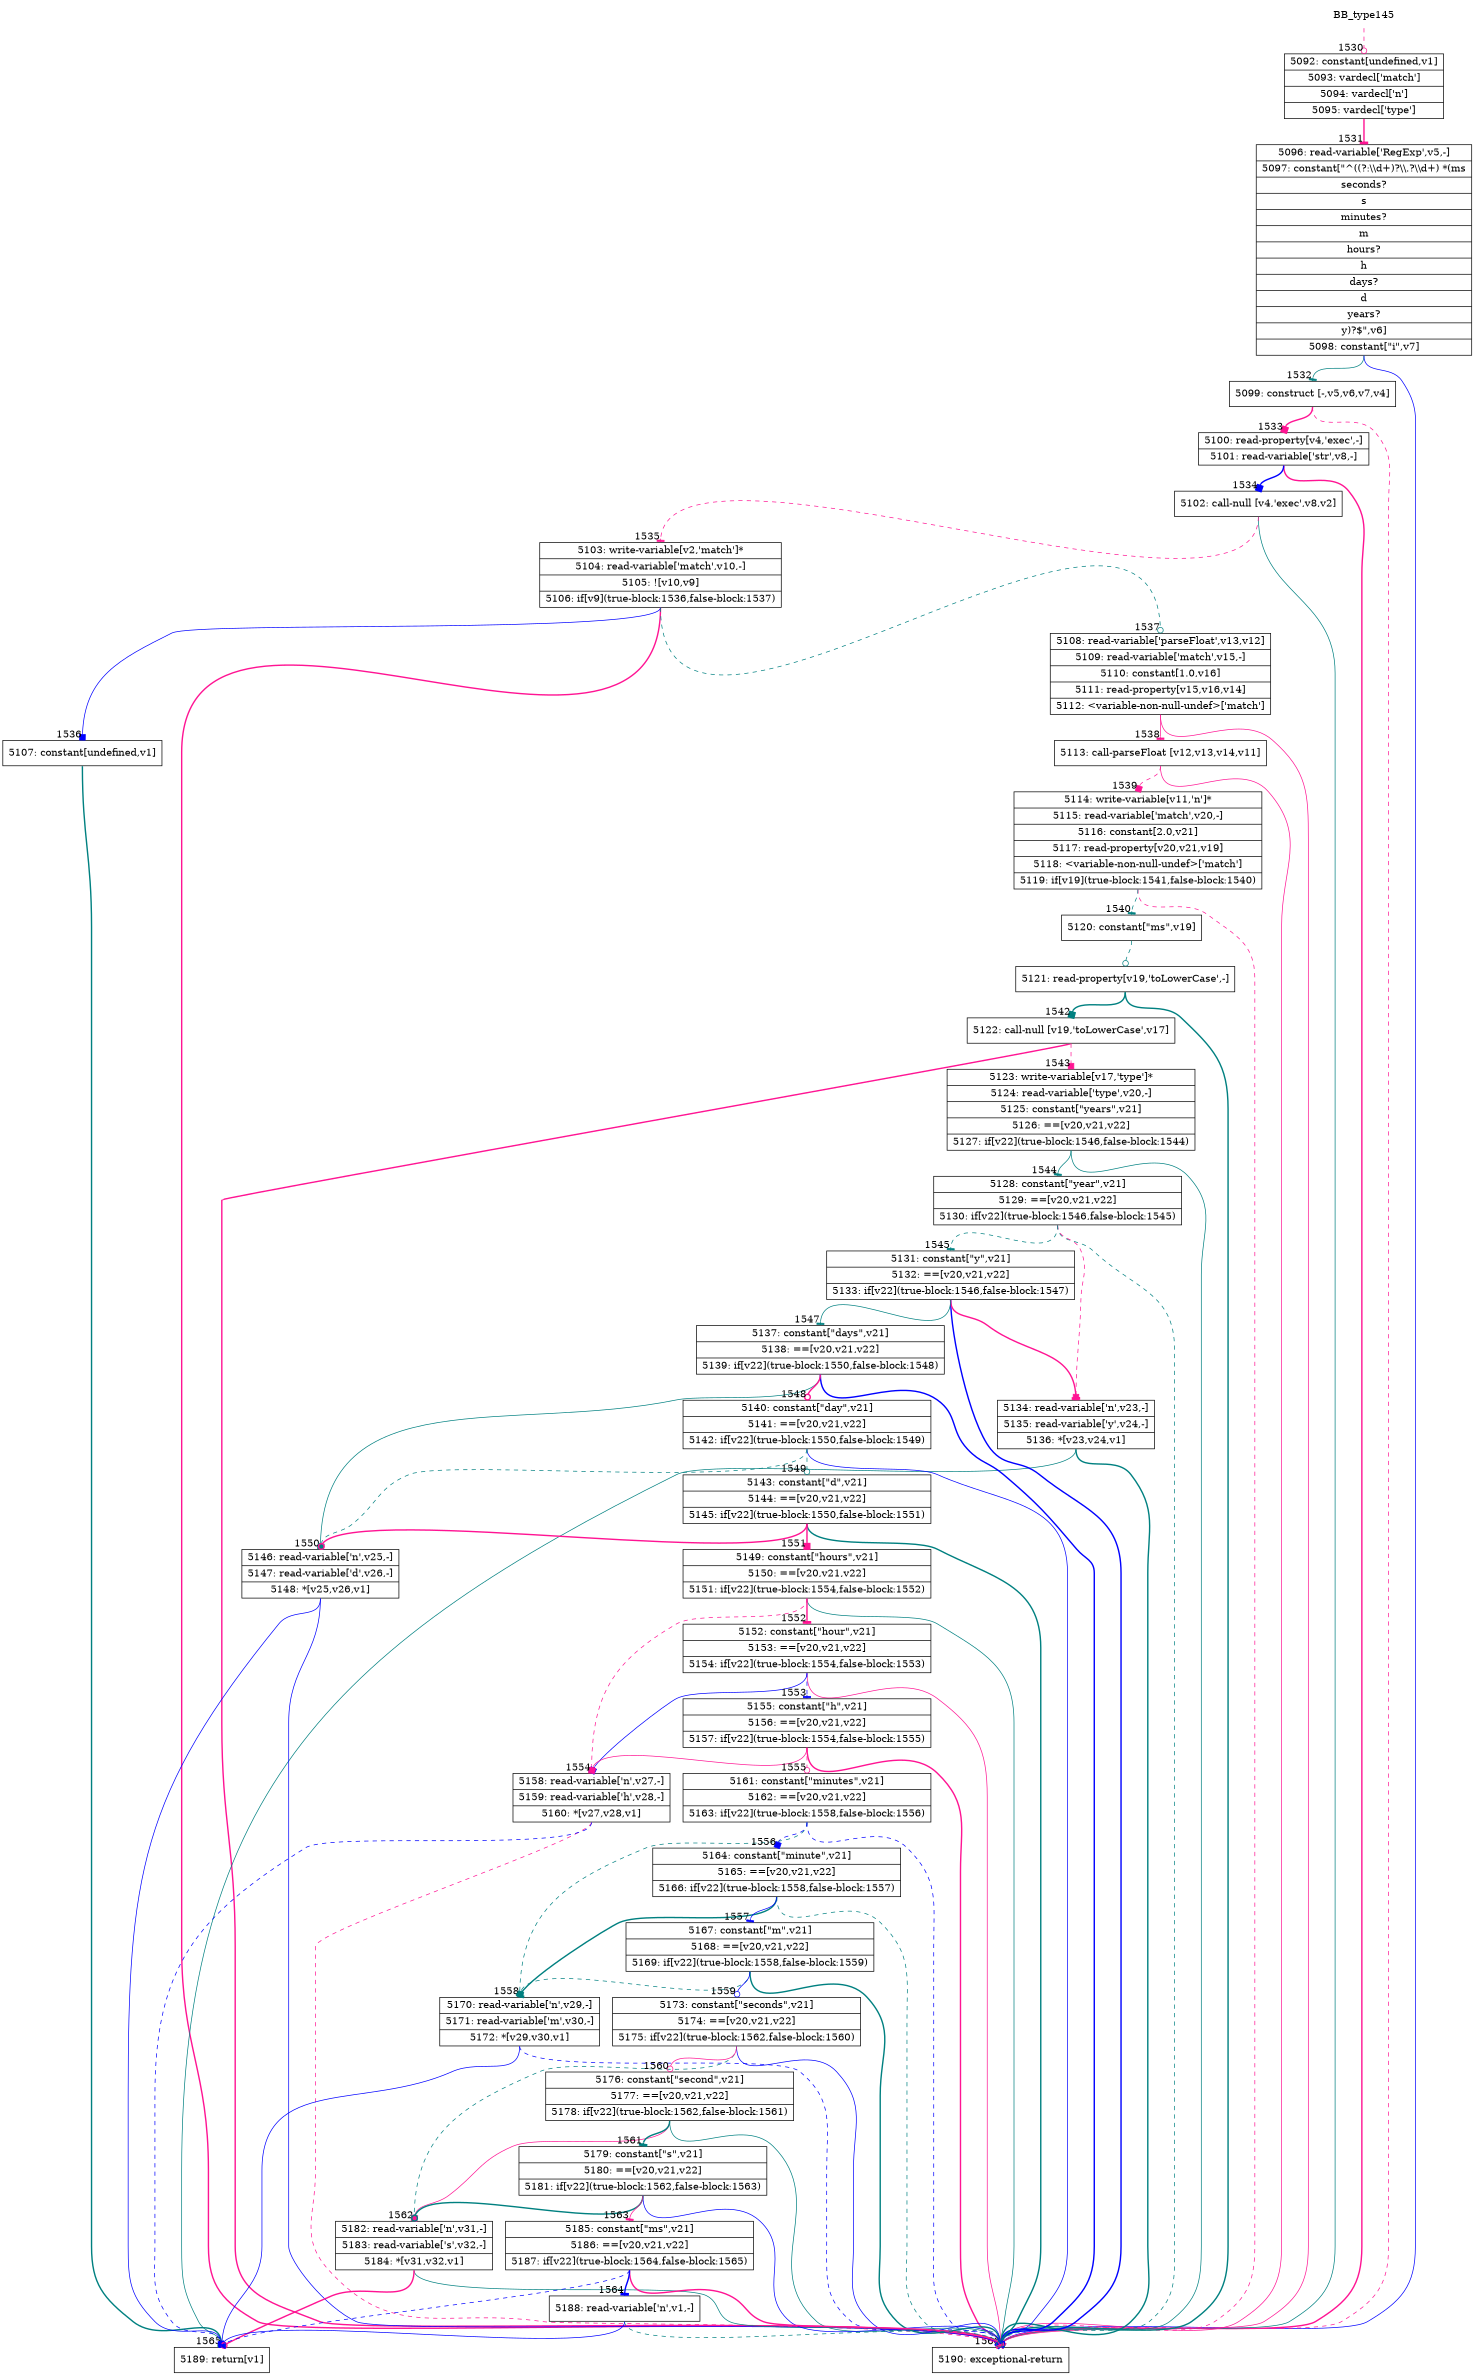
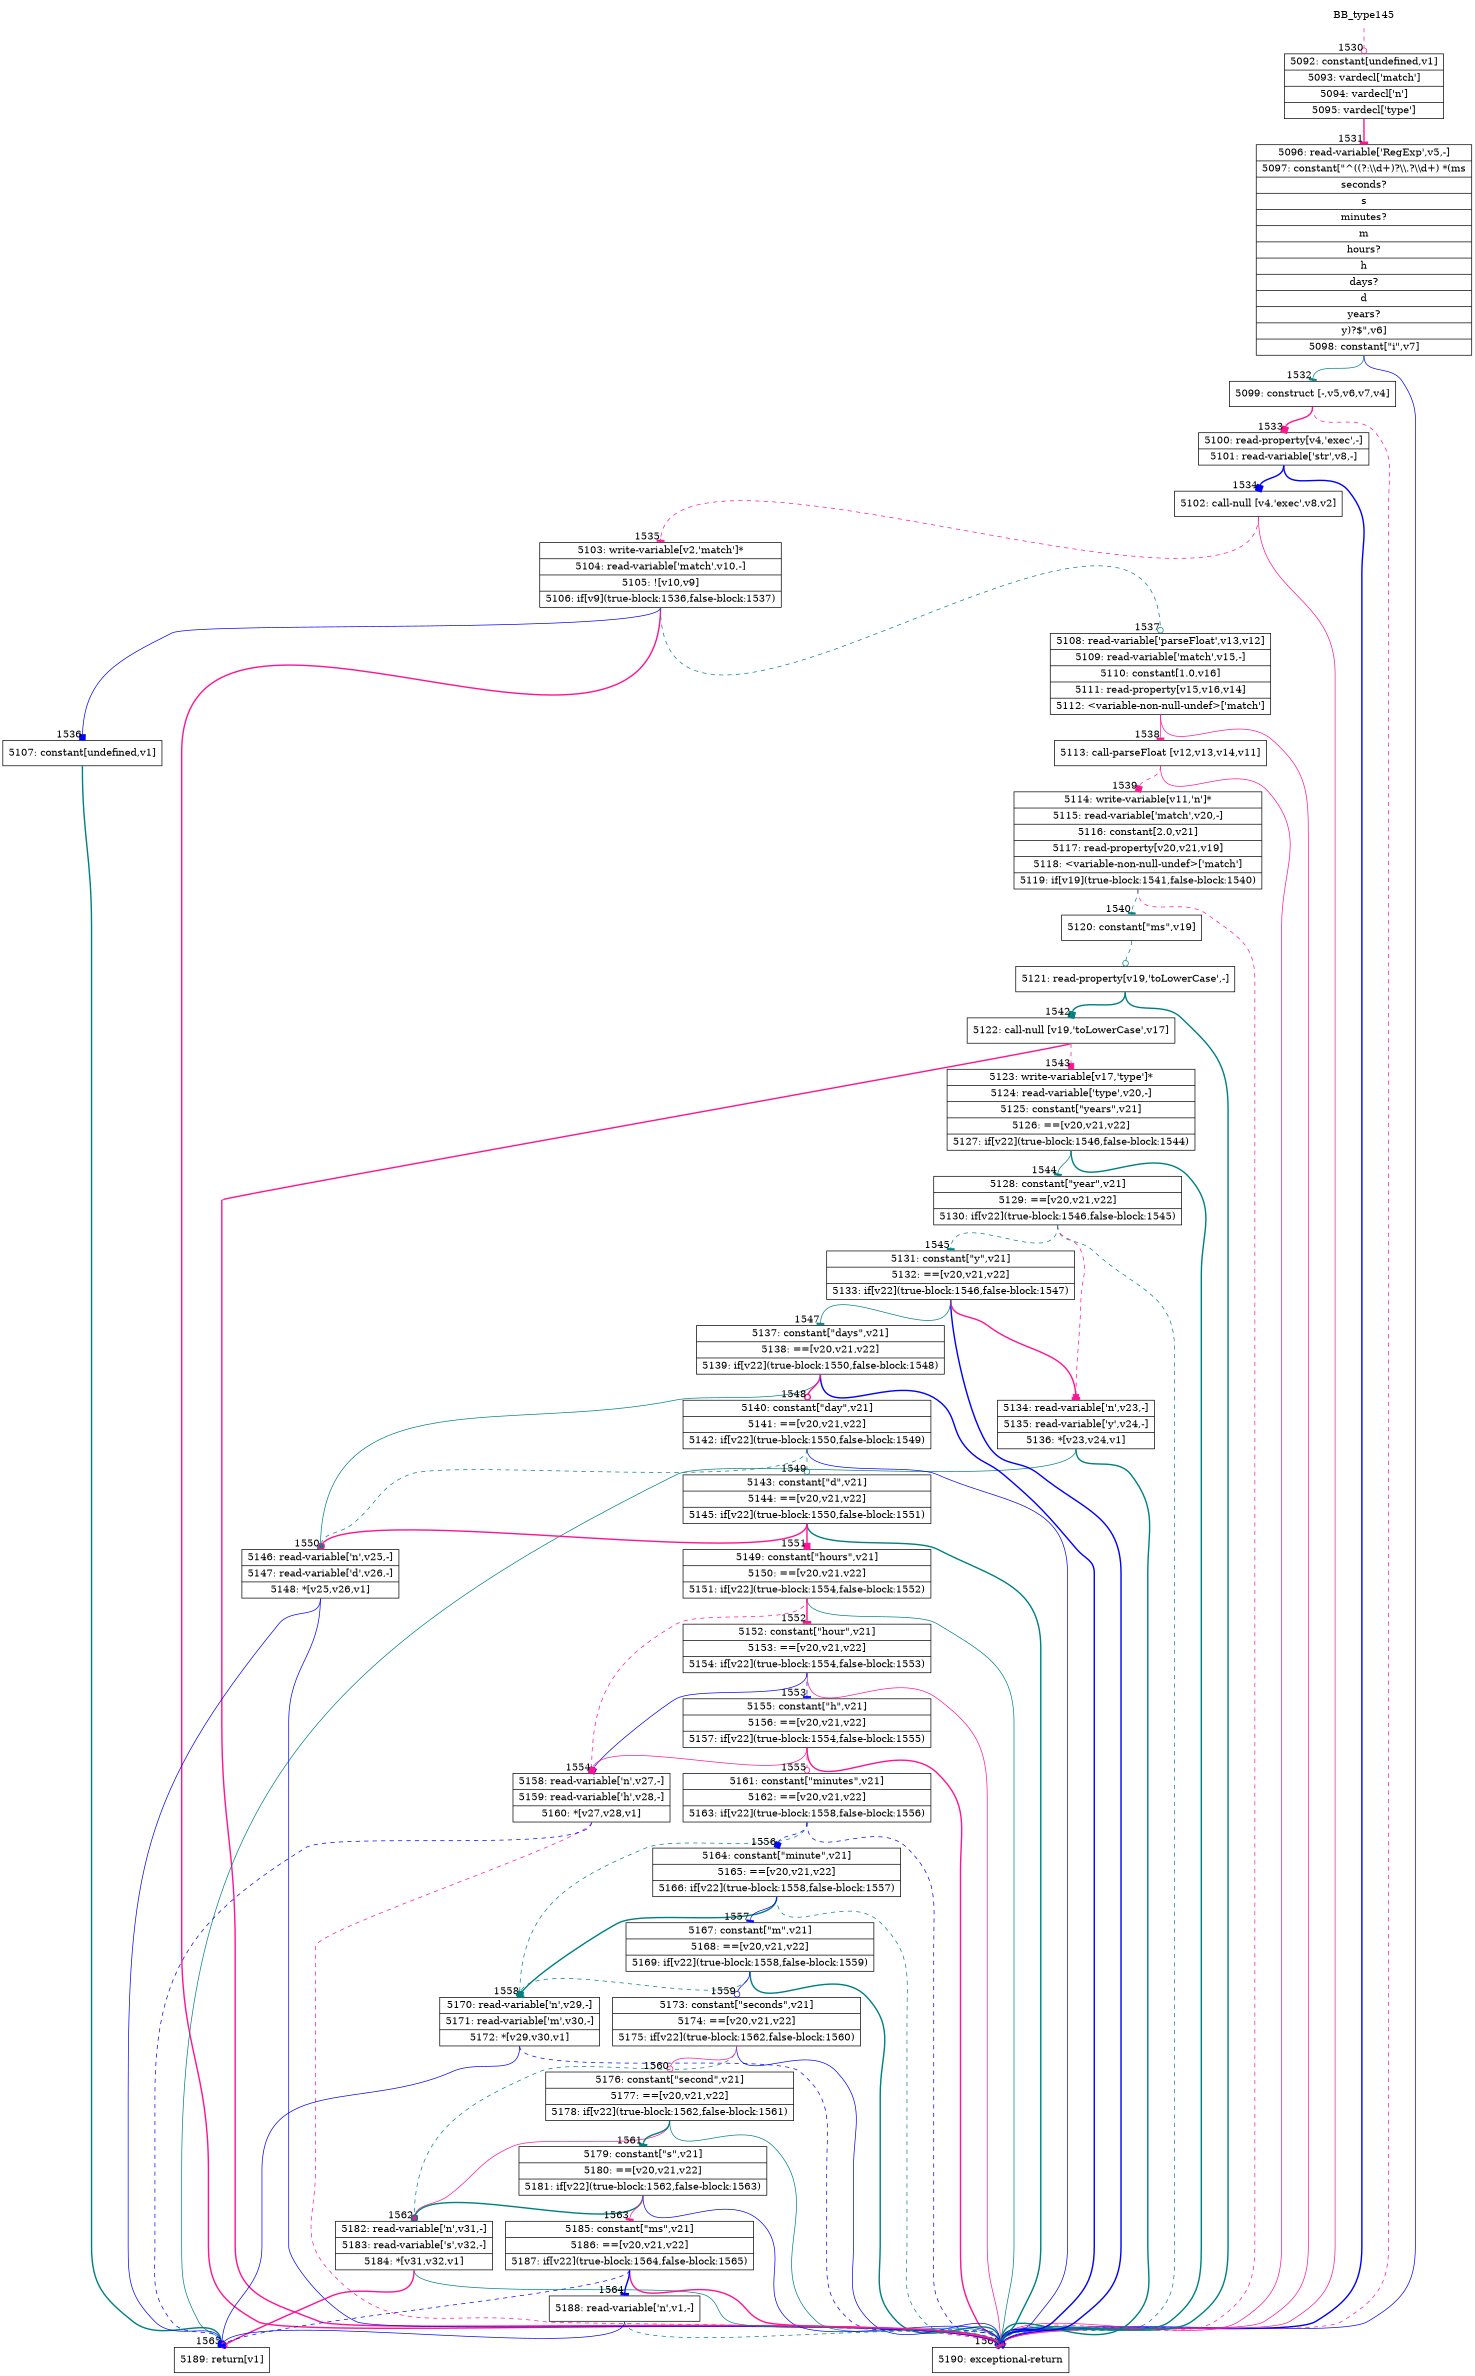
  digraph {
    rankdir=TD
    node [shape=record]
    edge [arrowhead=tee color=teal headport=n style=solid tailport=s]
    n1 [label=BB_type145 shape=none]
    n2 [label="{5092: constant[undefined,v1]|5093: vardecl['match']|5094: vardecl['n']|5095: vardecl['type']}"]
    n3 [label="{5096: read-variable['RegExp',v5,-]|5097: constant[\"^((?:\\\\d+)?\\\\.?\\\\d+) *(ms|seconds?|s|minutes?|m|hours?|h|days?|d|years?|y)?$\",v6]|5098: constant[\"i\",v7]}"]
    n4 [label="{5099: construct [-,v5,v6,v7,v4]}"]
    n5 [label="{5190: exceptional-return}"]
    n6 [label="{5100: read-property[v4,'exec',-]|5101: read-variable['str',v8,-]}"]
    n7 [label="{5102: call-null [v4,'exec',v8,v2]}"]
    n8 [label="{5103: write-variable[v2,'match']*|5104: read-variable['match',v10,-]|5105: ![v10,v9]|5106: if[v9](true-block:1536,false-block:1537)}"]
    n9 [label="{5107: constant[undefined,v1]}"]
    n10 [label="{5108: read-variable['parseFloat',v13,v12]|5109: read-variable['match',v15,-]|5110: constant[1.0,v16]|5111: read-property[v15,v16,v14]|5112: \<variable-non-null-undef\>['match']}"]
    n11 [label="{5189: return[v1]}"]
    n12 [label="{5113: call-parseFloat [v12,v13,v14,v11]}"]
    n13 [label="{5114: write-variable[v11,'n']*|5115: read-variable['match',v20,-]|5116: constant[2.0,v21]|5117: read-property[v20,v21,v19]|5118: \<variable-non-null-undef\>['match']|5119: if[v19](true-block:1541,false-block:1540)}"]
    n14 [label="{5120: constant[\"ms\",v19]}"]
    n15 [label="{5121: read-property[v19,'toLowerCase',-]}"]
    n16 [label="{5122: call-null [v19,'toLowerCase',v17]}"]
    n17 [label="{5123: write-variable[v17,'type']*|5124: read-variable['type',v20,-]|5125: constant[\"years\",v21]|5126: ==[v20,v21,v22]|5127: if[v22](true-block:1546,false-block:1544)}"]
    n18 [label="{5128: constant[\"year\",v21]|5129: ==[v20,v21,v22]|5130: if[v22](true-block:1546,false-block:1545)}"]
    n19 [label="{5134: read-variable['n',v23,-]|5135: read-variable['y',v24,-]|5136: *[v23,v24,v1]}"]
    n20 [label="{5131: constant[\"y\",v21]|5132: ==[v20,v21,v22]|5133: if[v22](true-block:1546,false-block:1547)}"]
    n21 [label="{5137: constant[\"days\",v21]|5138: ==[v20,v21,v22]|5139: if[v22](true-block:1550,false-block:1548)}"]
    n22 [label="{5146: read-variable['n',v25,-]|5147: read-variable['d',v26,-]|5148: *[v25,v26,v1]}"]
    n23 [label="{5140: constant[\"day\",v21]|5141: ==[v20,v21,v22]|5142: if[v22](true-block:1550,false-block:1549)}"]
    n24 [label="{5143: constant[\"d\",v21]|5144: ==[v20,v21,v22]|5145: if[v22](true-block:1550,false-block:1551)}"]
    n25 [label="{5149: constant[\"hours\",v21]|5150: ==[v20,v21,v22]|5151: if[v22](true-block:1554,false-block:1552)}"]
    n26 [label="{5158: read-variable['n',v27,-]|5159: read-variable['h',v28,-]|5160: *[v27,v28,v1]}"]
    n27 [label="{5152: constant[\"hour\",v21]|5153: ==[v20,v21,v22]|5154: if[v22](true-block:1554,false-block:1553)}"]
    n28 [label="{5155: constant[\"h\",v21]|5156: ==[v20,v21,v22]|5157: if[v22](true-block:1554,false-block:1555)}"]
    n29 [label="{5161: constant[\"minutes\",v21]|5162: ==[v20,v21,v22]|5163: if[v22](true-block:1558,false-block:1556)}"]
    n30 [label="{5170: read-variable['n',v29,-]|5171: read-variable['m',v30,-]|5172: *[v29,v30,v1]}"]
    n31 [label="{5164: constant[\"minute\",v21]|5165: ==[v20,v21,v22]|5166: if[v22](true-block:1558,false-block:1557)}"]
    n32 [label="{5167: constant[\"m\",v21]|5168: ==[v20,v21,v22]|5169: if[v22](true-block:1558,false-block:1559)}"]
    n33 [label="{5173: constant[\"seconds\",v21]|5174: ==[v20,v21,v22]|5175: if[v22](true-block:1562,false-block:1560)}"]
    n34 [label="{5182: read-variable['n',v31,-]|5183: read-variable['s',v32,-]|5184: *[v31,v32,v1]}"]
    n35 [label="{5176: constant[\"second\",v21]|5177: ==[v20,v21,v22]|5178: if[v22](true-block:1562,false-block:1561)}"]
    n36 [label="{5179: constant[\"s\",v21]|5180: ==[v20,v21,v22]|5181: if[v22](true-block:1562,false-block:1563)}"]
    n37 [label="{5185: constant[\"ms\",v21]|5186: ==[v20,v21,v22]|5187: if[v22](true-block:1564,false-block:1565)}"]
    n38 [label="{5188: read-variable['n',v1,-]}"]
    n1 -> n2 [arrowhead=odot color=deeppink headlabel="    1530" style=dashed]
    n2 -> n3 [color=deeppink headlabel="      1531" style=bold]
    n3 -> n4 [headlabel="      1532"]
    n3 -> n5 [color=blue headlabel="      1566"]
    n4 -> n5 [arrowhead=odot color=deeppink style=dashed]
    n4 -> n6 [arrowhead=box color=deeppink headlabel="      1533" style=bold]
-   n6 -> n5 [arrowhead=odot color=deeppink style=bold]
+   n6 -> n5 [arrowhead=odot color=blue style=bold]
    n6 -> n7 [arrowhead=box color=blue headlabel="      1534" style=bold]
-   n7 -> n5 [arrowhead=box]
+   n7 -> n5 [arrowhead=box color=deeppink]
    n7 -> n8 [color=deeppink headlabel="      1535" style=dashed]
    n8 -> n5 [color=deeppink style=bold]
    n8 -> n9 [arrowhead=box color=blue headlabel="      1536"]
    n8 -> n10 [arrowhead=odot headlabel="      1537" style=dashed]
    n9 -> n11 [headlabel="      1565" style=bold]
    n10 -> n5 [arrowhead=box color=deeppink]
    n10 -> n12 [color=deeppink headlabel="      1538"]
    n12 -> n5 [color=deeppink]
    n12 -> n13 [arrowhead=box color=deeppink headlabel="      1539" style=dashed]
    n13 -> n5 [arrowhead=odot color=deeppink style=dashed]
    n13 -> n14 [headlabel="      1540" style=dashed]
    n14 -> n15 [arrowhead=odot style=dashed]
    n15 -> n5 [arrowhead=odot style=bold]
    n15 -> n16 [arrowhead=box headlabel="      1542" style=bold]
    n16 -> n5 [arrowhead=odot color=deeppink style=bold]
    n16 -> n17 [arrowhead=box color=deeppink headlabel="      1543" style=dashed]
-   n17 -> n5
+   n17 -> n5 [style=bold]
    n17 -> n18 [headlabel="      1544"]
    n18 -> n5 [style=dashed]
    n18 -> n19 [arrowhead=box color=deeppink style=dashed]
    n18 -> n20 [headlabel="      1545" style=dashed]
    n19 -> n5 [style=bold]
    n19 -> n11
    n20 -> n5 [arrowhead=odot color=blue style=bold]
    n20 -> n19 [color=deeppink style=bold]
    n20 -> n21 [headlabel="      1547"]
    n21 -> n5 [arrowhead=box color=blue style=bold]
    n21 -> n22 [arrowhead=odot headlabel="      1550"]
    n21 -> n23 [arrowhead=odot color=deeppink headlabel="      1548" style=bold]
    n22 -> n5 [arrowhead=box color=blue]
    n22 -> n11 [arrowhead=box color=blue]
    n23 -> n5 [arrowhead=box color=blue]
    n23 -> n22 [arrowhead=box style=dashed]
    n23 -> n24 [arrowhead=odot headlabel="      1549" style=dashed]
    n24 -> n5 [style=bold]
    n24 -> n22 [arrowhead=odot color=deeppink style=bold]
    n24 -> n25 [arrowhead=box color=deeppink headlabel="      1551" style=bold]
    n25 -> n5 [arrowhead=odot]
    n25 -> n26 [arrowhead=box color=deeppink headlabel="      1554" style=dashed]
    n25 -> n27 [color=deeppink headlabel="      1552" style=bold]
    n26 -> n5 [color=deeppink style=dashed]
    n26 -> n11 [arrowhead=box color=blue style=dashed]
    n27 -> n5 [arrowhead=odot color=deeppink]
    n27 -> n26 [arrowhead=box color=blue]
    n27 -> n28 [color=blue headlabel="      1553" style=dashed]
    n28 -> n5 [arrowhead=odot color=deeppink style=bold]
    n28 -> n26 [arrowhead=box color=deeppink]
    n28 -> n29 [arrowhead=odot color=deeppink headlabel="      1555" style=dashed]
    n29 -> n5 [color=blue style=dashed]
    n29 -> n30 [arrowhead=odot headlabel="      1558" style=dashed]
    n29 -> n31 [arrowhead=box color=blue headlabel="      1556" style=dashed]
    n30 -> n5 [color=blue style=dashed]
    n30 -> n11 [arrowhead=odot color=blue]
    n31 -> n5 [style=dashed]
    n31 -> n30 [style=bold]
    n31 -> n32 [color=blue headlabel="      1557"]
    n32 -> n5 [style=bold]
    n32 -> n30 [arrowhead=box style=dashed]
    n32 -> n33 [arrowhead=odot color=blue headlabel="      1559"]
    n33 -> n5 [color=blue]
    n33 -> n34 [arrowhead=box headlabel="      1562" style=dashed]
    n33 -> n35 [arrowhead=odot color=deeppink headlabel="      1560"]
    n34 -> n5
    n34 -> n11 [arrowhead=odot color=deeppink style=bold]
    n35 -> n5 [arrowhead=box]
    n35 -> n34 [arrowhead=box color=deeppink]
    n35 -> n36 [headlabel="      1561" style=bold]
    n36 -> n5 [arrowhead=box color=blue]
    n36 -> n34 [arrowhead=odot style=bold]
    n36 -> n37 [color=deeppink headlabel="      1563"]
    n37 -> n5 [color=deeppink style=bold]
    n37 -> n11 [color=blue style=dashed]
    n37 -> n38 [color=blue headlabel="      1564" style=bold]
    n38 -> n5 [arrowhead=odot style=dashed]
    n38 -> n11 [arrowhead=odot color=blue]
  }
